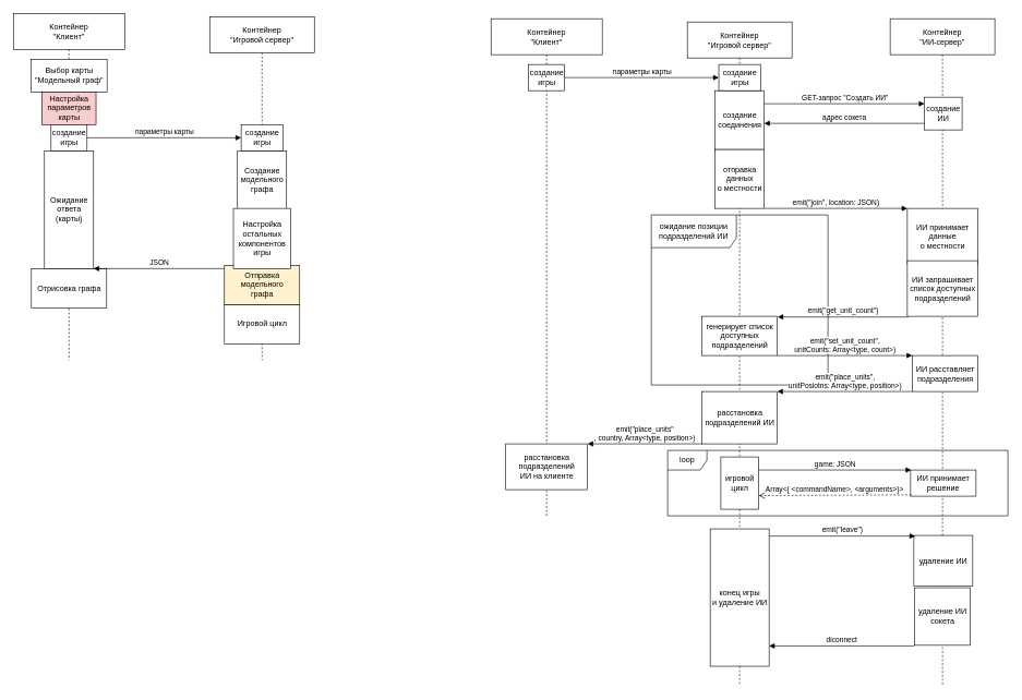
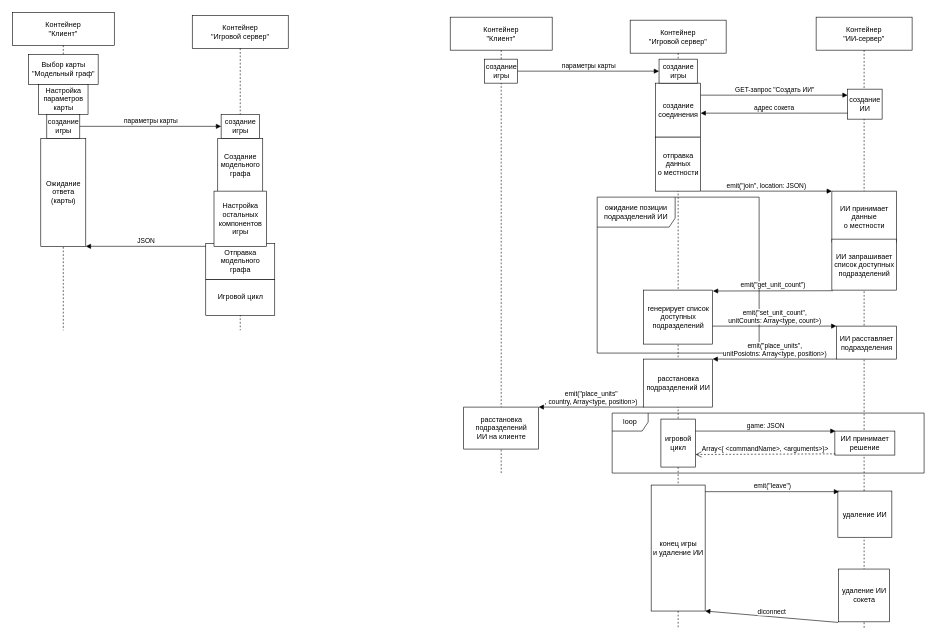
  <mxCell id="0" />
  <mxCell id="1" parent="0" />
  <mxCell id="2" value="loop" style="shape=umlFrame;whiteSpace=wrap;html=1;" vertex="1" parent="1"><mxGeometry x="1020" y="688" width="520" height="100" as="geometry" /></mxCell>
  <mxCell id="3" value="&lt;div&gt;ожидание позиции&lt;/div&gt;&lt;div&gt;подразделений ИИ&lt;br&gt;&lt;/div&gt;" style="shape=umlFrame;whiteSpace=wrap;html=1;width=130;height=50;" vertex="1" parent="1"><mxGeometry x="995" y="328" width="270" height="260" as="geometry" /></mxCell>
  <mxCell id="4" value="&lt;div&gt;Контейнер&lt;/div&gt;&lt;div&gt;&quot;Игровой сервер&quot;&lt;br&gt;&lt;/div&gt;" style="shape=umlLifeline;perimeter=lifelinePerimeter;whiteSpace=wrap;html=1;container=1;collapsible=0;recursiveResize=0;outlineConnect=0;size=55;" vertex="1" parent="1"><mxGeometry x="1050" y="33" width="160" height="1015" as="geometry" /></mxCell>
  <mxCell id="5" value="&lt;div&gt;создание &lt;br&gt;&lt;/div&gt;&lt;div&gt;соединения&lt;/div&gt;" style="html=1;points=[];perimeter=orthogonalPerimeter;" vertex="1" parent="4"><mxGeometry x="42.5" y="105" width="75" height="90" as="geometry" /></mxCell>
  <mxCell id="6" value="&lt;div&gt;игровой &lt;br&gt;&lt;/div&gt;&lt;div&gt;цикл&lt;/div&gt;" style="html=1;points=[];perimeter=orthogonalPerimeter;" vertex="1" parent="4"><mxGeometry x="51.25" y="665" width="57.5" height="80" as="geometry" /></mxCell>
- <mxCell id="7" value="&lt;div&gt;генерирует список&lt;/div&gt;&lt;div&gt;доступных&lt;/div&gt;&lt;div&gt; подразделений&lt;br&gt;&lt;/div&gt;" style="html=1;points=[];perimeter=orthogonalPerimeter;" vertex="1" parent="4"><mxGeometry x="22.51" y="450" width="115" height="60" as="geometry" /></mxCell>
+ <mxCell id="7" value="&lt;div&gt;генерирует список&lt;/div&gt;&lt;div&gt;доступных&lt;/div&gt;&lt;div&gt; подразделений&lt;br&gt;&lt;/div&gt;" style="html=1;points=[];perimeter=orthogonalPerimeter;" vertex="1" parent="4"><mxGeometry x="22.51" y="450" width="115" height="90" as="geometry" /></mxCell>
  <mxCell id="8" value="&lt;div&gt;расстановка&lt;/div&gt;&lt;div&gt;подразделений ИИ&lt;br&gt;&lt;/div&gt;" style="html=1;points=[];perimeter=orthogonalPerimeter;" vertex="1" parent="4"><mxGeometry x="22.51" y="565" width="115" height="80" as="geometry" /></mxCell>
  <mxCell id="9" value="&lt;div&gt;создание&lt;/div&gt;&lt;div&gt;игры&lt;br&gt;&lt;/div&gt;" style="html=1;points=[];perimeter=orthogonalPerimeter;" vertex="1" parent="4"><mxGeometry x="48.13" y="65" width="63.75" height="40" as="geometry" /></mxCell>
  <mxCell id="10" value="&lt;div&gt;Контейнер&lt;/div&gt;&lt;div&gt;&quot;ИИ-сервер&quot;&lt;br&gt;&lt;/div&gt;" style="shape=umlLifeline;perimeter=lifelinePerimeter;whiteSpace=wrap;html=1;container=1;collapsible=0;recursiveResize=0;outlineConnect=0;size=55;" vertex="1" parent="1"><mxGeometry x="1360" y="28" width="160" height="1020" as="geometry" /></mxCell>
  <mxCell id="11" value="&lt;div&gt;создание&lt;/div&gt;&lt;div&gt;ИИ&lt;br&gt;&lt;/div&gt;" style="html=1;points=[];perimeter=orthogonalPerimeter;" vertex="1" parent="10"><mxGeometry x="52.5" y="120" width="57.5" height="50" as="geometry" /></mxCell>
  <mxCell id="12" value="&lt;div&gt;ИИ принимает&lt;/div&gt;&lt;div&gt;решение&lt;br&gt;&lt;/div&gt;" style="html=1;points=[];perimeter=orthogonalPerimeter;" vertex="1" parent="10"><mxGeometry x="31.25" y="690" width="100" height="40" as="geometry" /></mxCell>
  <mxCell id="13" value="&lt;div&gt;ИИ принимает&lt;/div&gt;&lt;div&gt;данные &lt;br&gt;&lt;/div&gt;&lt;div&gt;о местности&lt;br&gt;&lt;/div&gt;" style="html=1;points=[];perimeter=orthogonalPerimeter;" vertex="1" parent="10"><mxGeometry x="26.25" y="290" width="107.5" height="85" as="geometry" /></mxCell>
  <mxCell id="14" value="&lt;div&gt;ИИ расставляет&lt;/div&gt;&lt;div&gt;подразделения&lt;br&gt;&lt;/div&gt;" style="html=1;points=[];perimeter=orthogonalPerimeter;" vertex="1" parent="10"><mxGeometry x="33.75" y="515" width="100" height="55" as="geometry" /></mxCell>
  <mxCell id="15" value="удаление ИИ" style="html=1;points=[];perimeter=orthogonalPerimeter;" vertex="1" parent="10"><mxGeometry x="36.25" y="790" width="90" height="77" as="geometry" /></mxCell>
  <mxCell id="16" value="Array&amp;lt;{ &amp;lt;commandName&amp;gt;, &amp;lt;arguments&amp;gt;}&amp;gt; " style="html=1;verticalAlign=bottom;endArrow=open;dashed=1;endSize=8;exitX=0.01;exitY=0.95;entryX=1.004;entryY=0.738;entryDx=0;entryDy=0;entryPerimeter=0;exitDx=0;exitDy=0;exitPerimeter=0;" edge="1" parent="1" source="12" target="6"><mxGeometry relative="1" as="geometry"><mxPoint x="1150" y="844.03" as="targetPoint" /></mxGeometry></mxCell>
  <mxCell id="17" value="game: JSON" style="html=1;verticalAlign=bottom;endArrow=block;entryX=0.01;entryY=0;entryDx=0;entryDy=0;entryPerimeter=0;" edge="1" parent="1" source="6" target="12"><mxGeometry relative="1" as="geometry"><mxPoint x="1150" y="787.03" as="sourcePoint" /><mxPoint x="1390" y="800.03" as="targetPoint" /></mxGeometry></mxCell>
  <mxCell id="18" value="&lt;div&gt;Контейнер&lt;/div&gt;&lt;div&gt;&quot;Клиент&quot;&lt;/div&gt;" style="shape=umlLifeline;perimeter=lifelinePerimeter;whiteSpace=wrap;html=1;container=1;collapsible=0;recursiveResize=0;outlineConnect=0;size=55;" vertex="1" parent="1"><mxGeometry x="750" y="28" width="170" height="760" as="geometry" /></mxCell>
  <mxCell id="19" value="&lt;div&gt;расстановка&lt;/div&gt;&lt;div&gt;подразделений &lt;br&gt;&lt;/div&gt;&lt;div&gt;ИИ на клиенте&lt;br&gt;&lt;/div&gt;" style="html=1;points=[];perimeter=orthogonalPerimeter;" vertex="1" parent="18"><mxGeometry x="22.5" y="650" width="125" height="70" as="geometry" /></mxCell>
  <mxCell id="20" value="&lt;div&gt;создание&lt;/div&gt;&lt;div&gt;игры&lt;br&gt;&lt;/div&gt;" style="html=1;points=[];perimeter=orthogonalPerimeter;" vertex="1" parent="18"><mxGeometry x="57.5" y="70" width="55" height="40" as="geometry" /></mxCell>
  <mxCell id="21" value="GET-запрос &quot;Создать ИИ&quot;" style="html=1;verticalAlign=bottom;endArrow=block;" edge="1" parent="1" source="5" target="11"><mxGeometry width="80" relative="1" as="geometry"><mxPoint x="1100" y="138" as="sourcePoint" /><mxPoint x="1180" y="138" as="targetPoint" /><Array as="points"><mxPoint x="1350" y="158" /></Array></mxGeometry></mxCell>
  <mxCell id="22" value="&lt;div&gt;конец игры&lt;/div&gt;&lt;div&gt;и удаление ИИ&lt;br&gt;&lt;/div&gt;" style="html=1;points=[];perimeter=orthogonalPerimeter;" vertex="1" parent="1"><mxGeometry x="1085" y="808" width="90" height="210" as="geometry" /></mxCell>
- <mxCell id="23" value="&lt;div&gt;удаление ИИ&lt;/div&gt;&lt;div&gt;сокета&lt;br&gt;&lt;/div&gt;" style="html=1;points=[];perimeter=orthogonalPerimeter;" vertex="1" parent="1"><mxGeometry x="1397.5" y="898" width="85" height="88" as="geometry" /></mxCell>
+ <mxCell id="23" value="&lt;div&gt;удаление ИИ&lt;/div&gt;&lt;div&gt;сокета&lt;br&gt;&lt;/div&gt;" style="html=1;points=[];perimeter=orthogonalPerimeter;" vertex="1" parent="1"><mxGeometry x="1397.5" y="948" width="85" height="88" as="geometry" /></mxCell>
  <mxCell id="24" value="emit(&quot;leave&quot;)" style="html=1;verticalAlign=bottom;endArrow=block;entryX=0.022;entryY=0.013;entryDx=0;entryDy=0;entryPerimeter=0;" edge="1" parent="1" source="22" target="15"><mxGeometry relative="1" as="geometry"><mxPoint x="1075" y="1221.03" as="sourcePoint" /><mxPoint x="1380" y="1220.03" as="targetPoint" /></mxGeometry></mxCell>
  <mxCell id="25" value="параметры карты" style="html=1;verticalAlign=bottom;endArrow=block;" edge="1" parent="1" source="20" target="9"><mxGeometry width="80" relative="1" as="geometry"><mxPoint x="950" y="128" as="sourcePoint" /><mxPoint x="1030" y="128" as="targetPoint" /></mxGeometry></mxCell>
  <mxCell id="26" value="адрес сокета" style="html=1;verticalAlign=bottom;endArrow=block;" edge="1" parent="1" source="11" target="5"><mxGeometry width="80" relative="1" as="geometry"><mxPoint x="1270" y="118" as="sourcePoint" /><mxPoint x="1350" y="118" as="targetPoint" /><Array as="points"><mxPoint x="1330" y="188" /></Array></mxGeometry></mxCell>
  <mxCell id="27" value="&lt;div&gt;отправка&lt;/div&gt;&lt;div&gt;данных&lt;/div&gt;&lt;div&gt;о местности&lt;br&gt;&lt;/div&gt;" style="html=1;points=[];perimeter=orthogonalPerimeter;" vertex="1" parent="1"><mxGeometry x="1092.5" y="228" width="75" height="90" as="geometry" /></mxCell>
  <mxCell id="28" value="emit(&quot;join&quot;, location: JSON)" style="html=1;verticalAlign=bottom;endArrow=block;" edge="1" parent="1" source="27" target="13"><mxGeometry width="80" relative="1" as="geometry"><mxPoint x="1167.5" y="288" as="sourcePoint" /><mxPoint x="1412.5" y="288" as="targetPoint" /><Array as="points" /></mxGeometry></mxCell>
  <mxCell id="29" value="emit(&quot;get_unit_count&quot;)" style="html=1;verticalAlign=bottom;endArrow=block;entryX=1.004;entryY=0.017;entryDx=0;entryDy=0;entryPerimeter=0;exitX=0.015;exitY=1.012;exitDx=0;exitDy=0;exitPerimeter=0;" edge="1" parent="1" source="30" target="7"><mxGeometry width="80" relative="1" as="geometry"><mxPoint x="1177.5" y="328" as="sourcePoint" /><mxPoint x="1396.25" y="328" as="targetPoint" /><Array as="points" /></mxGeometry></mxCell>
  <mxCell id="30" value="&lt;div&gt;ИИ запрашивает&lt;/div&gt;&lt;div&gt;список доступных&lt;/div&gt;&lt;div&gt;подразделений&lt;br&gt;&lt;/div&gt;" style="html=1;points=[];perimeter=orthogonalPerimeter;" vertex="1" parent="1"><mxGeometry x="1386.25" y="398" width="107.5" height="85" as="geometry" /></mxCell>
  <mxCell id="31" value="&lt;div&gt;emit(&quot;set_unit_count&quot;,&lt;/div&gt;&lt;div&gt; unitCounts: Array&amp;lt;type, count&amp;gt;)&lt;/div&gt;" style="html=1;verticalAlign=bottom;endArrow=block;" edge="1" parent="1" source="7" target="14"><mxGeometry width="80" relative="1" as="geometry"><mxPoint x="1397.863" y="494.02" as="sourcePoint" /><mxPoint x="1197.97" y="494.02" as="targetPoint" /><Array as="points" /></mxGeometry></mxCell>
  <mxCell id="32" value="&lt;div&gt;emit(&quot;place_units&quot;, &lt;br&gt;&lt;/div&gt;&lt;div&gt;unitPosiotns: Array&amp;lt;type, position&amp;gt;)&lt;/div&gt;" style="html=1;verticalAlign=bottom;endArrow=block;" edge="1" parent="1" source="14" target="8"><mxGeometry width="80" relative="1" as="geometry"><mxPoint x="1197.51" y="553" as="sourcePoint" /><mxPoint x="1403.75" y="553" as="targetPoint" /><Array as="points" /></mxGeometry></mxCell>
  <mxCell id="33" value="&lt;div&gt;emit(&quot;place_units&quot;&lt;/div&gt;&lt;div&gt;, country, Array&amp;lt;type, position&amp;gt;)&lt;/div&gt;" style="html=1;verticalAlign=bottom;endArrow=block;" edge="1" parent="1" source="8" target="19"><mxGeometry width="80" relative="1" as="geometry"><mxPoint x="1403.75" y="608" as="sourcePoint" /><mxPoint x="1197.51" y="608" as="targetPoint" /><Array as="points" /></mxGeometry></mxCell>
  <mxCell id="34" value="diconnect" style="html=1;verticalAlign=bottom;endArrow=block;exitX=-0.011;exitY=1.011;exitDx=0;exitDy=0;exitPerimeter=0;" edge="1" parent="1" source="23" target="22"><mxGeometry relative="1" as="geometry"><mxPoint x="1170" y="981.031" as="sourcePoint" /><mxPoint x="1391.98" y="981.031" as="targetPoint" /></mxGeometry></mxCell>
  <mxCell id="35" value="&lt;div&gt;Контейнер&lt;/div&gt;&lt;div&gt;&quot;Игровой сервер&quot;&lt;br&gt;&lt;/div&gt;" style="shape=umlLifeline;perimeter=lifelinePerimeter;whiteSpace=wrap;html=1;container=1;collapsible=0;recursiveResize=0;outlineConnect=0;size=55;" vertex="1" parent="1"><mxGeometry x="320" y="25" width="160" height="525" as="geometry" /></mxCell>
  <mxCell id="36" value="&lt;div&gt;Создание &lt;br&gt;&lt;/div&gt;&lt;div&gt;модельного&lt;br&gt;&lt;/div&gt;&lt;div&gt;графа&lt;/div&gt;" style="html=1;points=[];perimeter=orthogonalPerimeter;" vertex="1" parent="35"><mxGeometry x="42.5" y="205" width="75" height="90" as="geometry" /></mxCell>
  <mxCell id="37" value="Игровой цикл" style="html=1;points=[];perimeter=orthogonalPerimeter;" vertex="1" parent="35"><mxGeometry x="22.51" y="440" width="115" height="60" as="geometry" /></mxCell>
  <mxCell id="38" value="&lt;div&gt;создание&lt;/div&gt;&lt;div&gt;игры&lt;br&gt;&lt;/div&gt;" style="html=1;points=[];perimeter=orthogonalPerimeter;" vertex="1" parent="35"><mxGeometry x="48.13" y="165" width="63.75" height="40" as="geometry" /></mxCell>
- <mxCell id="39" value="&lt;div&gt;Отправка &lt;br&gt;&lt;/div&gt;&lt;div&gt;модельного&lt;/div&gt;&lt;div&gt;графа&lt;br&gt;&lt;/div&gt;" style="html=1;points=[];perimeter=orthogonalPerimeter;fillColor=#fff2cc;" vertex="1" parent="35"><mxGeometry x="22.5" y="380" width="115" height="60" as="geometry" /></mxCell>
+ <mxCell id="39" value="&lt;div&gt;Отправка &lt;br&gt;&lt;/div&gt;&lt;div&gt;модельного&lt;/div&gt;&lt;div&gt;графа&lt;br&gt;&lt;/div&gt;" style="html=1;points=[];perimeter=orthogonalPerimeter;" vertex="1" parent="35"><mxGeometry x="22.5" y="380" width="115" height="60" as="geometry" /></mxCell>
  <mxCell id="40" value="&lt;div&gt;Контейнер&lt;/div&gt;&lt;div&gt;&quot;Клиент&quot;&lt;/div&gt;" style="shape=umlLifeline;perimeter=lifelinePerimeter;whiteSpace=wrap;html=1;container=1;collapsible=0;recursiveResize=0;outlineConnect=0;size=55;" vertex="1" parent="1"><mxGeometry x="20" y="20" width="170" height="530" as="geometry" /></mxCell>
  <mxCell id="41" value="&lt;div&gt;Выбор карты&lt;/div&gt;&lt;div&gt;&quot;Модельный граф&quot;&lt;br&gt;&lt;/div&gt;" style="html=1;points=[];perimeter=orthogonalPerimeter;" vertex="1" parent="40"><mxGeometry x="26.88" y="70" width="116.25" height="50" as="geometry" /></mxCell>
- <mxCell id="42" value="&lt;div&gt;Настройка &lt;br&gt;&lt;/div&gt;&lt;div&gt;параметров&lt;/div&gt;&lt;div&gt;карты&lt;br&gt;&lt;/div&gt;" style="html=1;points=[];perimeter=orthogonalPerimeter;fillColor=#f8cecc;" vertex="1" parent="40"><mxGeometry x="43.75" y="120" width="82.5" height="50" as="geometry" /></mxCell>
+ <mxCell id="42" value="&lt;div&gt;Настройка &lt;br&gt;&lt;/div&gt;&lt;div&gt;параметров&lt;/div&gt;&lt;div&gt;карты&lt;br&gt;&lt;/div&gt;" style="html=1;points=[];perimeter=orthogonalPerimeter;" vertex="1" parent="40"><mxGeometry x="43.75" y="120" width="82.5" height="50" as="geometry" /></mxCell>
  <mxCell id="43" value="&lt;div&gt;Ожидание&lt;/div&gt;&lt;div&gt;ответа&lt;br&gt;&lt;/div&gt;&lt;div&gt;(карты)&lt;br&gt;&lt;/div&gt;" style="html=1;points=[];perimeter=orthogonalPerimeter;" vertex="1" parent="40"><mxGeometry x="47.51" y="210" width="75" height="180" as="geometry" /></mxCell>
  <mxCell id="44" value="&lt;div&gt;создание&lt;/div&gt;&lt;div&gt;игры&lt;br&gt;&lt;/div&gt;" style="html=1;points=[];perimeter=orthogonalPerimeter;" vertex="1" parent="40"><mxGeometry x="57.51" y="170" width="55" height="40" as="geometry" /></mxCell>
  <mxCell id="45" value="параметры карты" style="html=1;verticalAlign=bottom;endArrow=block;" edge="1" parent="1" source="44" target="38"><mxGeometry width="80" relative="1" as="geometry"><mxPoint x="130" y="228" as="sourcePoint" /><mxPoint x="365.63" y="228" as="targetPoint" /></mxGeometry></mxCell>
  <mxCell id="46" value="&lt;div&gt;Настройка&lt;/div&gt;&lt;div&gt;остальных&lt;/div&gt;&lt;div&gt;компонентов&lt;/div&gt;&lt;div&gt;игры&lt;br&gt;&lt;/div&gt;" style="html=1;points=[];perimeter=orthogonalPerimeter;" vertex="1" parent="1"><mxGeometry x="356.25" y="318" width="87.5" height="92" as="geometry" /></mxCell>
- <mxCell id="47" value="Отрисовка графа" style="html=1;points=[];perimeter=orthogonalPerimeter;" vertex="1" parent="1"><mxGeometry x="47.5" y="410.5" width="115" height="60" as="geometry" /></mxCell>
  <mxCell id="48" value="JSON" style="html=1;verticalAlign=bottom;endArrow=block;" edge="1" parent="1" source="39" target="43"><mxGeometry width="80" relative="1" as="geometry"><mxPoint x="142.51" y="220" as="sourcePoint" /><mxPoint x="378.13" y="220" as="targetPoint" /></mxGeometry></mxCell>
